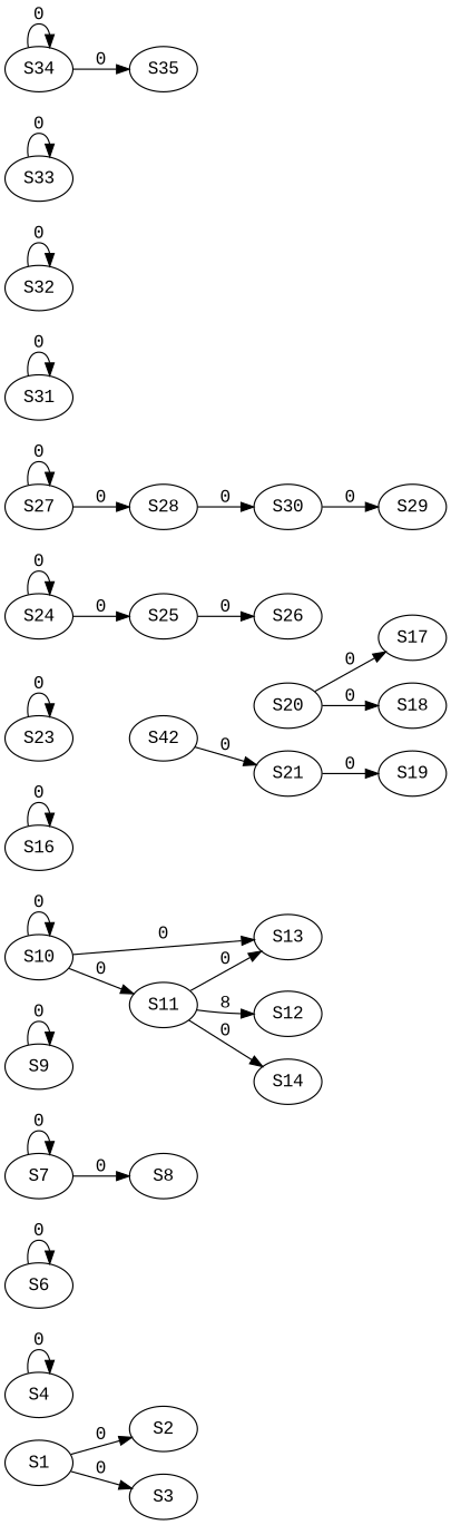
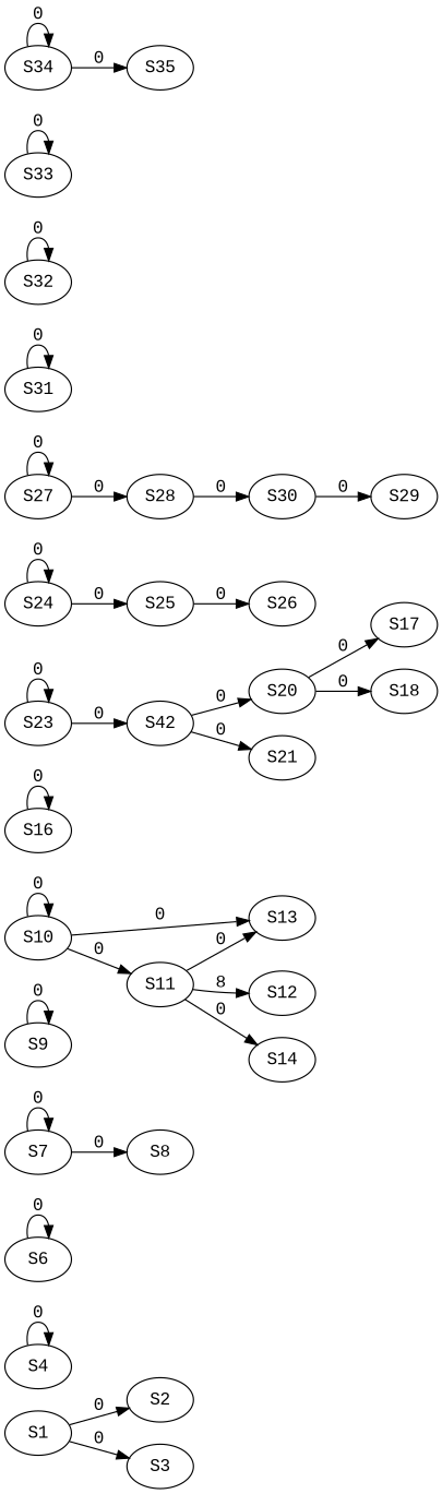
  strict digraph {
    fontname="Liberation Mono"
    rankdir=LR
    node [fontname="Liberation Mono"]
    edge [fontname="Liberation Mono"]
    S1
    S2
    S3
    S4
    S6
    S7
    S8
    S9
    S10
    S11
    S13
    S12
    S14
    S16
    S20
    S17
    S18
    S21
-   S19
    n20 [label=S42]
    S23
    S24
    S25
    S26
    S27
    S28
    S30
    S29
    S31
    S32
    S33
    S34
    S35
    S1 -> S2 [label=0]
    S1 -> S3 [label=0]
    S4 -> S4 [label=0]
    S6 -> S6 [label=0]
    S7 -> S7 [label=0]
    S7 -> S8 [label=0]
    S9 -> S9 [label=0]
    S10 -> S10 [label=0]
    S10 -> S11 [label=0]
    S10 -> S13 [label=0]
    S11 -> S13 [label=0]
    S11 -> S12 [label=8]
    S11 -> S14 [label=0]
    S16 -> S16 [label=0]
    S20 -> S17 [label=0]
    S20 -> S18 [label=0]
-   S21 -> S19 [label=0]
+   n20 -> S20 [label=0]
    n20 -> S21 [label=0]
+   S23 -> n20 [label=0]
    S23 -> S23 [label=0]
    S24 -> S24 [label=0]
    S24 -> S25 [label=0]
    S25 -> S26 [label=0]
    S27 -> S27 [label=0]
    S27 -> S28 [label=0]
    S28 -> S30 [label=0]
    S30 -> S29 [label=0]
    S31 -> S31 [label=0]
    S32 -> S32 [label=0]
    S33 -> S33 [label=0]
    S34 -> S34 [label=0]
    S34 -> S35 [label=0]
  }
